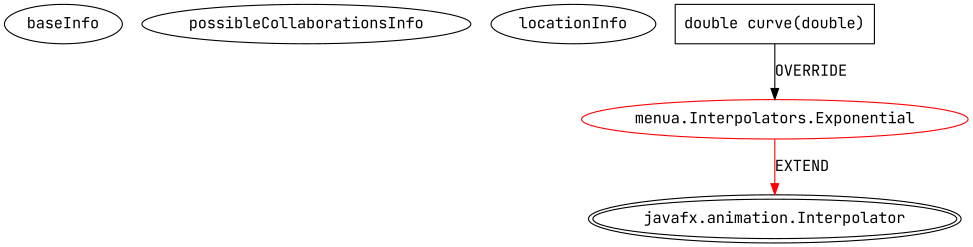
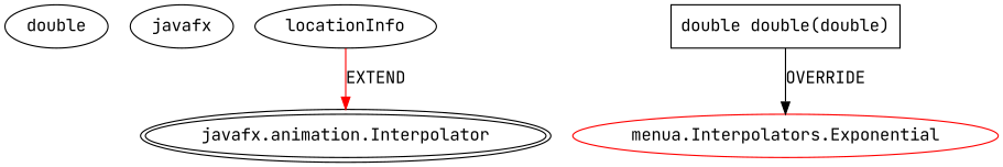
  digraph {
    fontname="JetBrains Mono"
    node [fontname="JetBrains Mono"]
    edge [fontname="JetBrains Mono"]
-   baseInfo [category=extension_graph graphId=4178 isAnonymous=false possibleRelation=false]
-   possibleCollaborationsInfo
+   baseInfo [category=extension_graph graphId=4178 isAnonymous=false possibleRelation=false label=double]
+   possibleCollaborationsInfo [label=javafx]
    locationInfo [contextSignature=Exponential filePath="/simdimdim-MenuAnim/MenuAnim-master/src/menua/Interpolators.java" graphId=4178 projectName="simdimdim-MenuAnim"]
    n4 [color=red isFrameworkType=false label="menua.Interpolators.Exponential" vertexType=ROOT_CLIENT_CLASS_DECLARATION]
    n5 [isFrameworkType=true label="javafx.animation.Interpolator" peripheries=2 vertexType=FRAMEWORK_CLASS_TYPE]
-   n6 [isFrameworkType=false label="double curve(double)" shape=box vertexType=OVERRIDING_METHOD_DECLARATION]
-   n4 -> n5 [color=red label=EXTEND]
+   n6 [isFrameworkType=false label="double double(double)" shape=box vertexType=OVERRIDING_METHOD_DECLARATION]
+   locationInfo -> n5 [color=red label=EXTEND]
    n6 -> n4 [label=OVERRIDE]
  }
